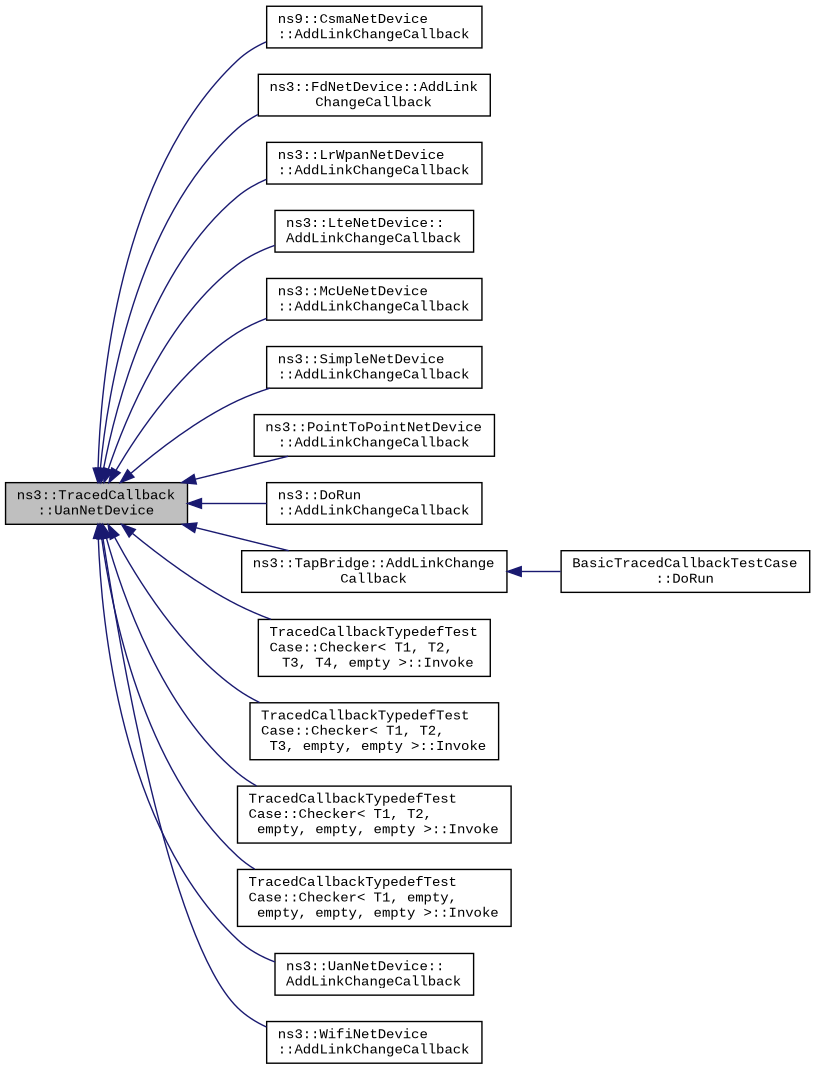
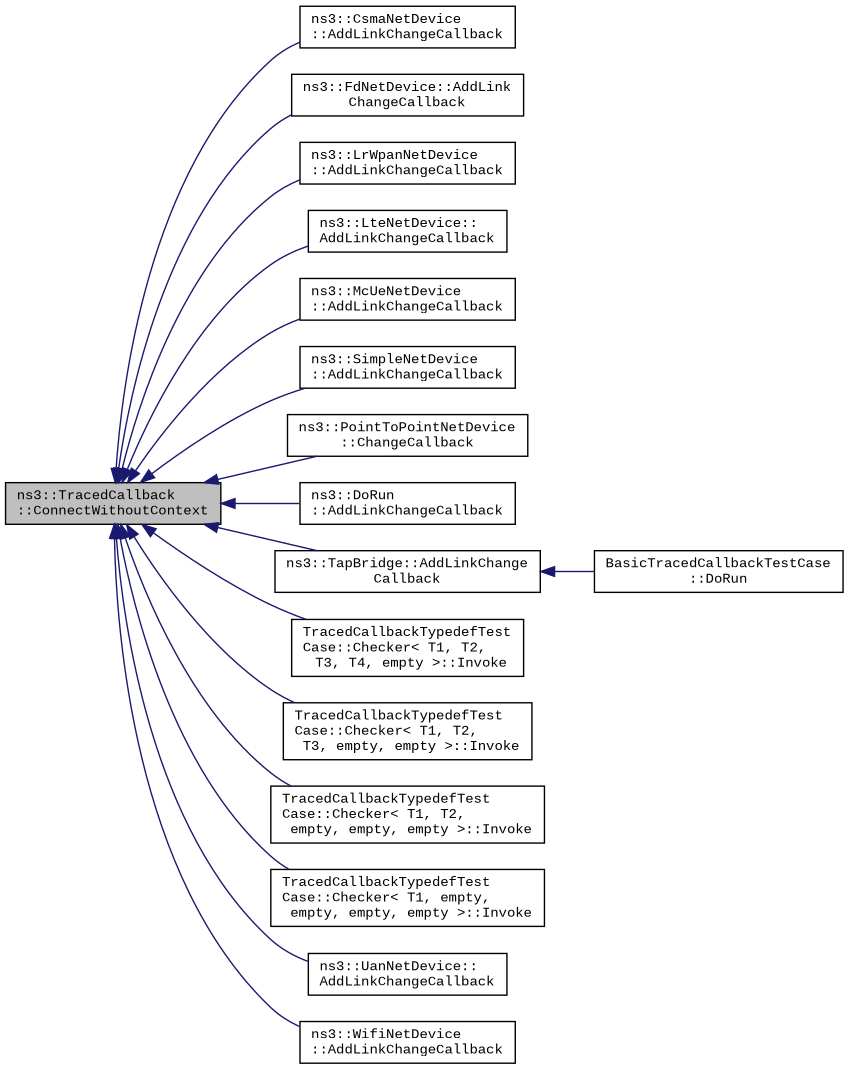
  digraph {
    fontname="Liberation Mono"
    rankdir=LR
    node [color=black fillcolor=white fontname="Liberation Mono" fontsize=10 shape=record style=filled]
    edge [color=midnightblue dir=back fontname="Liberation Mono" fontsize=10 labelfontname=Helvetica labelfontsize=10 style=solid]
-   n1 [fillcolor=grey75 fontcolor=black height=0.2 label="ns3::TracedCallback\l::UanNetDevice" width=0.4]
-   n2 [height=0.2 label="ns9::CsmaNetDevice\l::AddLinkChangeCallback" width=0.4]
+   n1 [fillcolor=grey75 fontcolor=black height=0.2 label="ns3::TracedCallback\l::ConnectWithoutContext" width=0.4]
+   n2 [height=0.2 label="ns3::CsmaNetDevice\l::AddLinkChangeCallback" width=0.4]
    n3 [height=0.2 label="ns3::FdNetDevice::AddLink\lChangeCallback" width=0.4]
    n4 [height=0.2 label="ns3::LrWpanNetDevice\l::AddLinkChangeCallback" width=0.4]
    n5 [height=0.2 label="ns3::LteNetDevice::\lAddLinkChangeCallback" width=0.4]
    n6 [height=0.2 label="ns3::McUeNetDevice\l::AddLinkChangeCallback" width=0.4]
    n7 [height=0.2 label="ns3::SimpleNetDevice\l::AddLinkChangeCallback" width=0.4]
-   n8 [height=0.2 label="ns3::PointToPointNetDevice\l::AddLinkChangeCallback" width=0.4]
+   n8 [height=0.2 label="ns3::PointToPointNetDevice\l::ChangeCallback" width=0.4]
    n9 [height=0.2 label="ns3::DoRun\l::AddLinkChangeCallback" width=0.4]
    n10 [height=0.2 label="ns3::TapBridge::AddLinkChange\lCallback" width=0.4]
    n11 [height=0.2 label="TracedCallbackTypedefTest\lCase::Checker\< T1, T2,\l T3, T4, empty \>::Invoke" width=0.4]
    n12 [height=0.2 label="TracedCallbackTypedefTest\lCase::Checker\< T1, T2,\l T3, empty, empty \>::Invoke" width=0.4]
    n13 [height=0.2 label="TracedCallbackTypedefTest\lCase::Checker\< T1, T2,\l empty, empty, empty \>::Invoke" width=0.4]
    n14 [height=0.2 label="TracedCallbackTypedefTest\lCase::Checker\< T1, empty,\l empty, empty, empty \>::Invoke" width=0.4]
    n15 [height=0.2 label="ns3::UanNetDevice::\lAddLinkChangeCallback" width=0.4]
    n16 [height=0.2 label="ns3::WifiNetDevice\l::AddLinkChangeCallback" width=0.4]
    n17 [height=0.2 label="BasicTracedCallbackTestCase\l::DoRun" width=0.4]
    n1 -> n2
    n1 -> n3
    n1 -> n4
    n1 -> n5
    n1 -> n6
    n1 -> n7
    n1 -> n8
    n1 -> n9
    n1 -> n10
    n1 -> n11
    n1 -> n12
    n1 -> n13
    n1 -> n14
    n1 -> n15
    n1 -> n16
    n10 -> n17
  }
